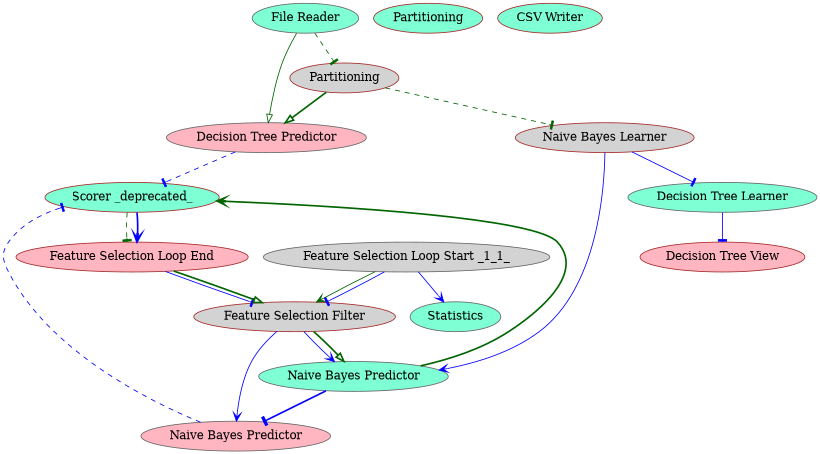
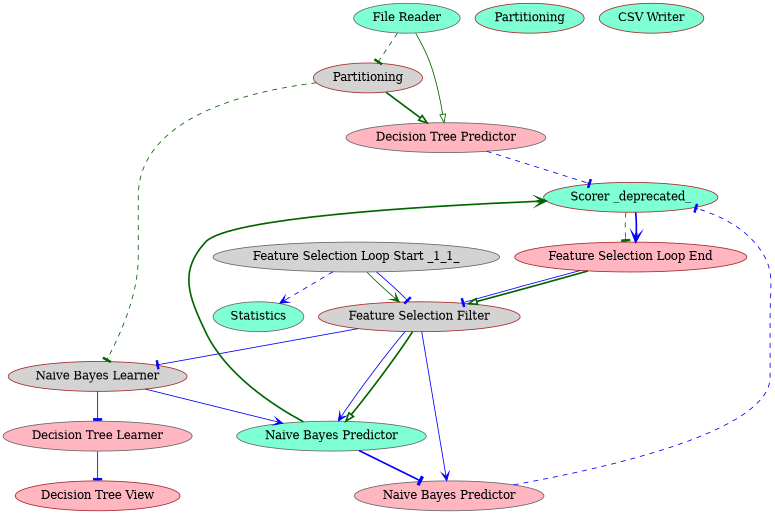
  digraph {
    rankdir=TB
    node [color=brown fillcolor=aquamarine style=filled]
    edge [arrowhead=tee color=blue style=solid]
    n1 [color=gray40 label="File Reader"]
    n2 [fillcolor=lightgrey label=Partitioning]
    n3 [color=gray40 fillcolor=lightpink label="Decision Tree Predictor"]
    n4 [fillcolor=lightgrey label="Naive Bayes Learner"]
    n5 [fillcolor=lightpink label="Feature Selection Loop End"]
    n6 [fillcolor=lightgrey label="Feature Selection Filter"]
    n7 [color=gray40 fillcolor=lightpink label="Naive Bayes Predictor"]
    n8 [color=gray40 label="Naive Bayes Predictor"]
    n9 [label="Scorer _deprecated_"]
-   n10 [color=gray40 label="Decision Tree Learner"]
+   n10 [color=gray40 fillcolor=lightpink label="Decision Tree Learner"]
    n11 [label=Partitioning]
    n12 [color=gray40 fillcolor=lightgrey label="Feature Selection Loop Start _1_1_"]
    n13 [color=gray40 label=Statistics]
    n14 [fillcolor=lightpink label="Decision Tree View"]
    n15 [label="CSV Writer"]
    n1 -> n2 [color=darkgreen style=dashed]
    n1 -> n3 [arrowhead=onormal color=darkgreen]
    n2 -> n3 [arrowhead=onormal color=darkgreen style=bold]
    n2 -> n4 [color=darkgreen style=dashed]
    n3 -> n9 [style=dashed]
    n4 -> n8 [arrowhead=vee]
    n4 -> n10
    n5 -> n6
    n5 -> n6 [arrowhead=onormal color=darkgreen style=bold]
+   n6 -> n4
    n6 -> n7 [arrowhead=vee]
    n6 -> n8 [arrowhead=vee]
    n6 -> n8 [arrowhead=onormal color=darkgreen style=bold]
    n7 -> n9 [style=dashed]
    n8 -> n7 [style=bold]
    n8 -> n9 [arrowhead=vee color=darkgreen style=bold]
    n9 -> n5 [color=darkgreen style=dashed]
    n9 -> n5 [arrowhead=vee style=bold]
    n10 -> n14
    n12 -> n6 [arrowhead=vee color=darkgreen]
    n12 -> n6
-   n12 -> n13 [arrowhead=vee]
+   n12 -> n13 [arrowhead=vee style=dashed]
  }
